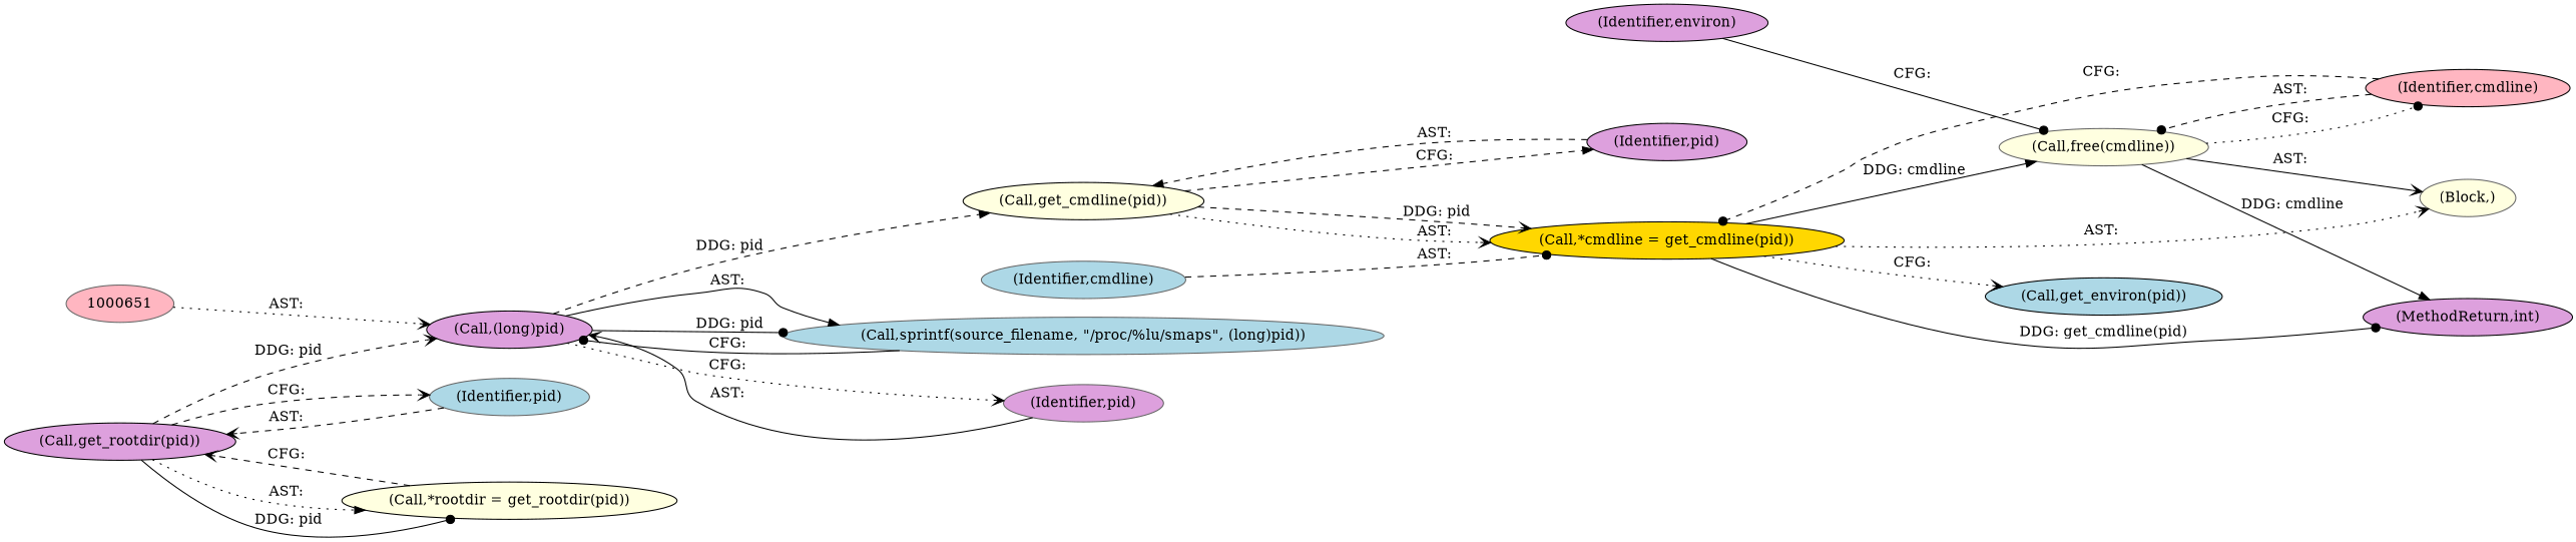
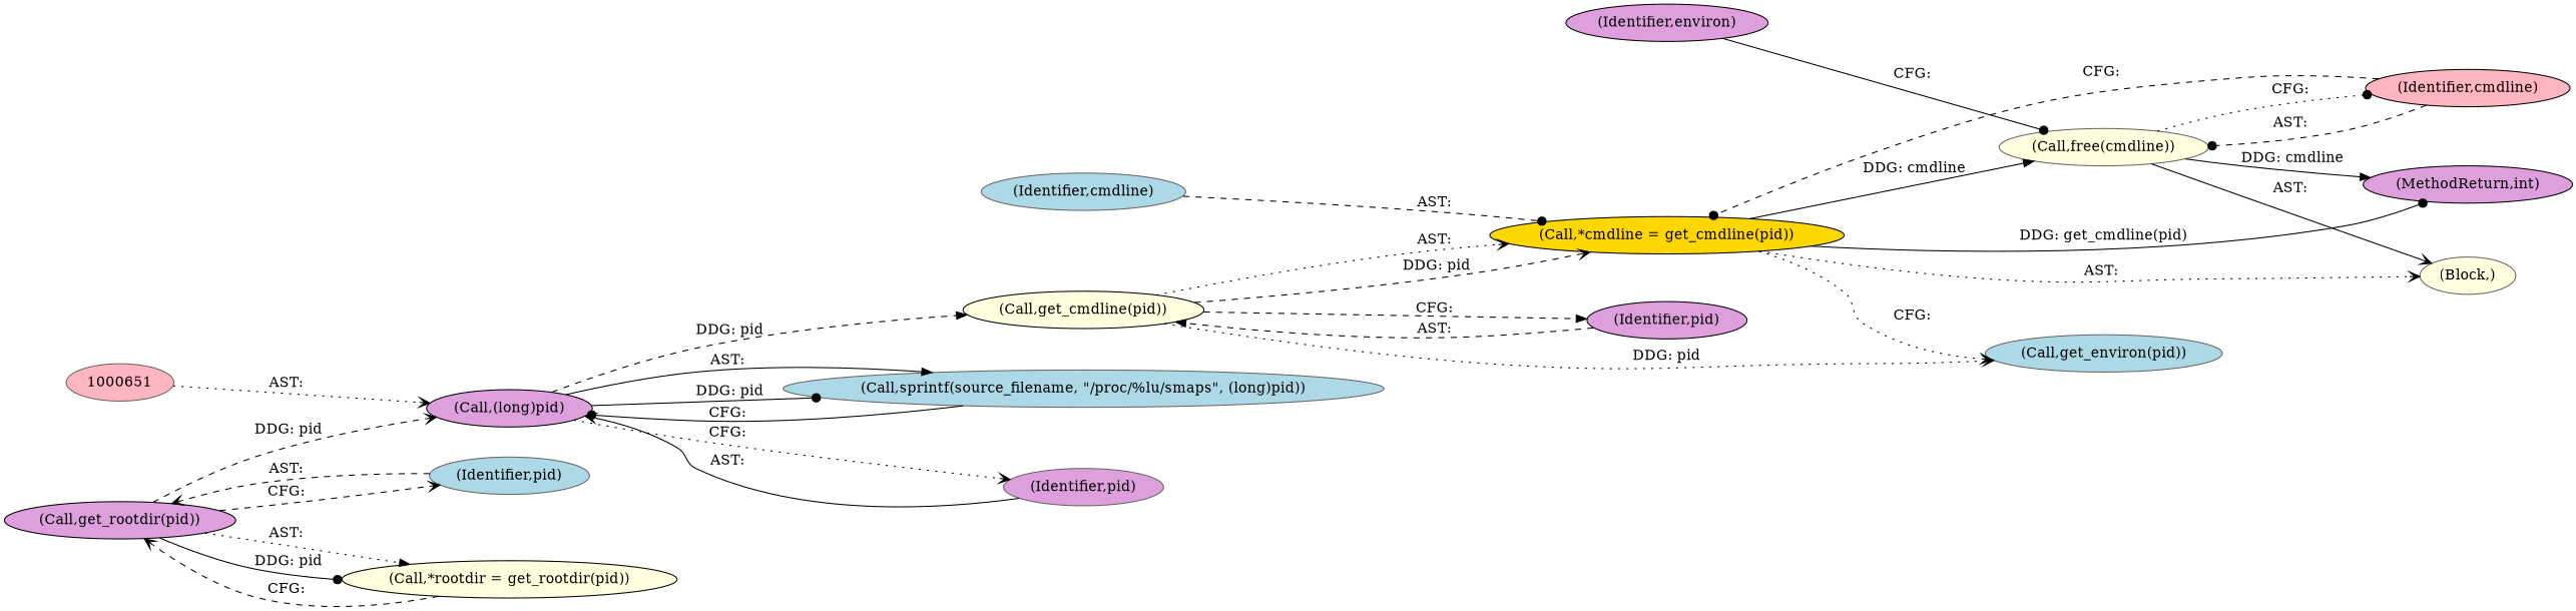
  digraph {
    rankdir=LR
    node [color=black fillcolor=plum style=filled]
    edge [arrowhead=vee style=dashed]
    n1 [fillcolor=gold label="(Call,*cmdline = get_cmdline(pid))"]
    n2 [color=gray40 fillcolor=lightyellow label="(Call,free(cmdline))"]
    n3 [color=gray40 fillcolor=lightyellow label="(Block,)"]
    n4 [label="(MethodReturn,int)"]
-   n5 [fillcolor=lightblue label="(Call,get_environ(pid))"]
+   n5 [color=gray40 fillcolor=lightblue label="(Call,get_environ(pid))"]
    n6 [fillcolor=lightyellow label="(Call,get_cmdline(pid))"]
    n7 [label="(Identifier,pid)"]
    n8 [fillcolor=lightpink label="(Identifier,cmdline)"]
    n9 [label="(Call,(long)pid)"]
    n10 [color=gray40 fillcolor=lightblue label="(Call,sprintf(source_filename, \"/proc/%lu/smaps\", (long)pid))"]
    n11 [color=gray40 label="(Identifier,pid)"]
    n12 [label="(Call,get_rootdir(pid))"]
    n13 [color=gray40 fillcolor=lightblue label="(Identifier,pid)"]
    n14 [fillcolor=lightyellow label="(Call,*rootdir = get_rootdir(pid))"]
    n15 [color=gray40 fillcolor=lightblue label="(Identifier,cmdline)"]
    n16 [label="(Identifier,environ)"]
    1000651 [color=gray40 fillcolor=lightpink]
    n1 -> n2 [arrowhead=normal label="DDG: cmdline" style=solid]
    n1 -> n3 [label="AST: " style=dotted]
    n1 -> n4 [arrowhead=dot label="DDG: get_cmdline(pid)" style=solid]
    n1 -> n5 [label="CFG: " style=dotted]
    n2 -> n3 [label="AST: " style=solid]
    n2 -> n4 [arrowhead=normal label="DDG: cmdline" style=solid]
    n2 -> n8 [arrowhead=dot label="CFG: " style=dotted]
    n6 -> n1 [label="AST: " style=dotted]
    n6 -> n1 [label="DDG: pid"]
+   n6 -> n5 [label="DDG: pid" style=dotted]
    n6 -> n7 [arrowhead=normal label="CFG: "]
    n7 -> n6 [arrowhead=normal label="AST: "]
    n8 -> n1 [arrowhead=dot label="CFG: "]
    n8 -> n2 [arrowhead=dot label="AST: "]
    n9 -> n6 [arrowhead=normal label="DDG: pid"]
    n9 -> n10 [arrowhead=normal label="AST: " style=solid]
    n9 -> n10 [arrowhead=dot label="DDG: pid" style=solid]
    n9 -> n11 [label="CFG: " style=dotted]
    n10 -> n9 [arrowhead=dot label="CFG: " style=solid]
    n11 -> n9 [label="AST: " style=solid]
    n12 -> n9 [label="DDG: pid"]
    n12 -> n13 [label="CFG: "]
    n12 -> n14 [arrowhead=normal label="AST: " style=dotted]
    n12 -> n14 [arrowhead=dot label="DDG: pid" style=solid]
    n13 -> n12 [label="AST: "]
    n14 -> n12 [label="CFG: "]
    n15 -> n1 [arrowhead=dot label="AST: "]
    n16 -> n2 [arrowhead=dot label="CFG: " style=solid]
    1000651 -> n9 [label="AST: " style=dotted]
  }
